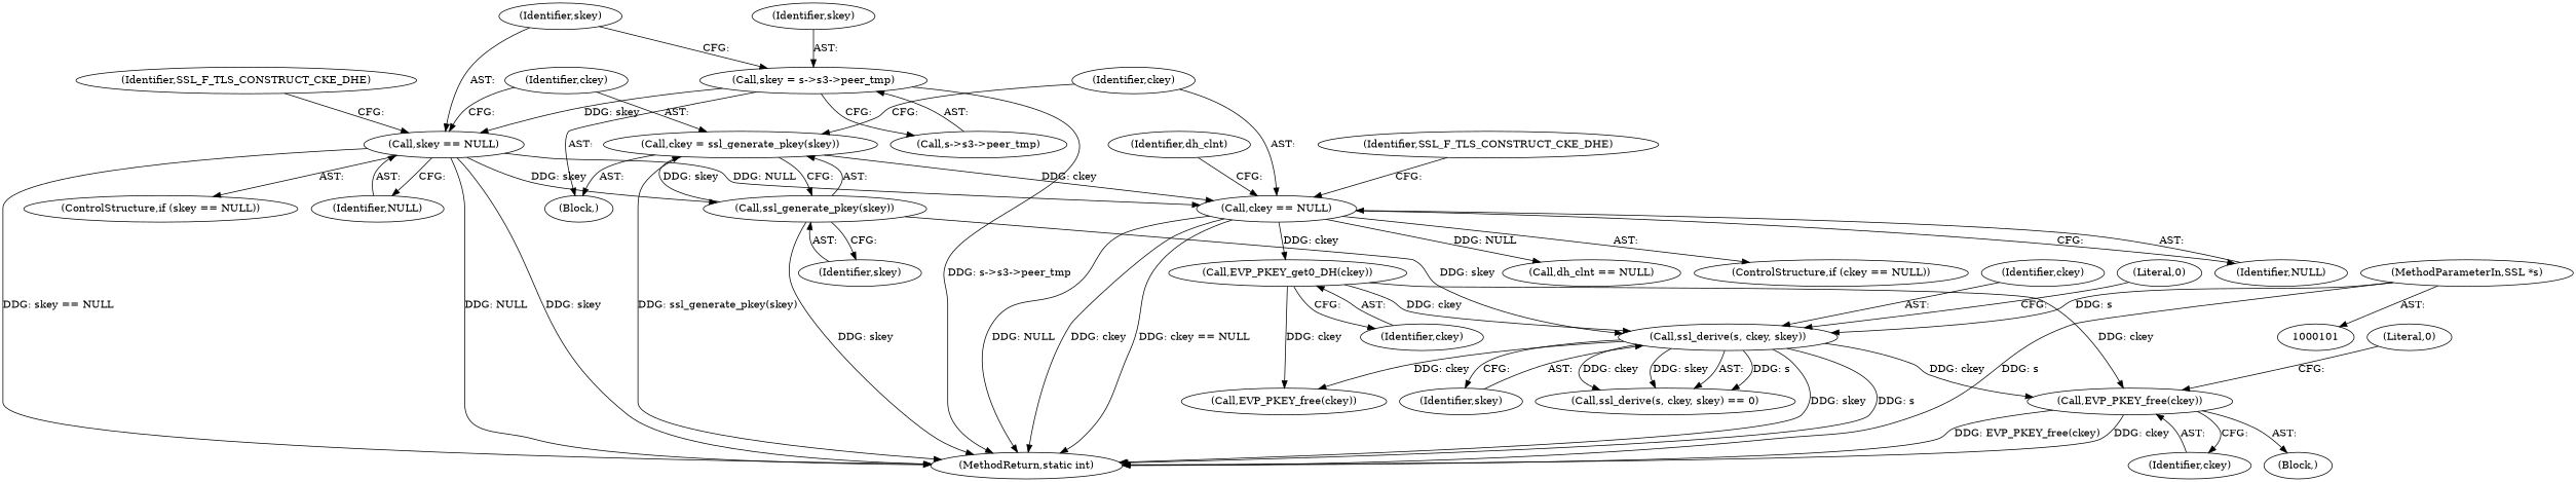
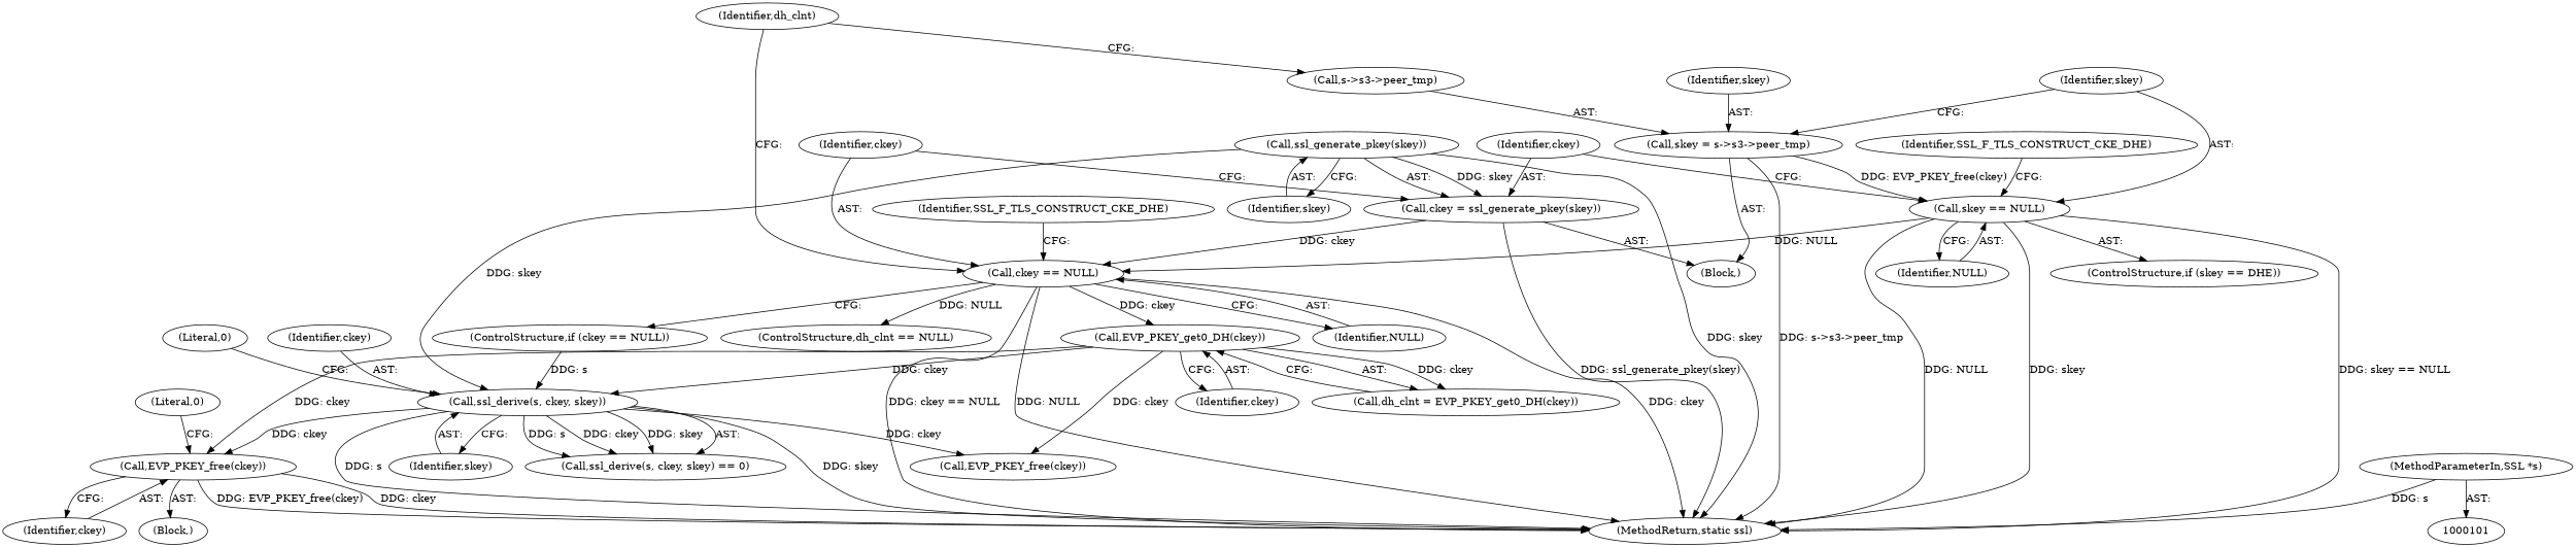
  digraph {
    n1 [label="(Call,EVP_PKEY_free(ckey))"]
-   n2 [label="(MethodReturn,static int)"]
+   n2 [label="(MethodReturn,static ssl)"]
    n3 [label="(Identifier,ckey)"]
    n4 [label="(Block,)"]
    n5 [label="(Call,EVP_PKEY_get0_DH(ckey))"]
    n6 [label="(Call,ssl_derive(s, ckey, skey))"]
    n7 [label="(Identifier,ckey)"]
+   n8 [label="(Call,dh_clnt = EVP_PKEY_get0_DH(ckey))"]
    n9 [label="(Call,EVP_PKEY_free(ckey))"]
    n10 [label="(Identifier,skey)"]
    n11 [label="(Call,ssl_derive(s, ckey, skey) == 0)"]
    n12 [label="(Call,ckey == NULL)"]
-   n13 [label="(Call,dh_clnt == NULL)"]
+   n13 [label="(ControlStructure,dh_clnt == NULL)"]
    n14 [label="(ControlStructure,if (ckey == NULL))"]
    n15 [label="(Identifier,NULL)"]
    n16 [label="(Call,ckey = ssl_generate_pkey(skey))"]
    n17 [label="(Call,ssl_generate_pkey(skey))"]
    n18 [label="(Block,)"]
    n19 [label="(Identifier,skey)"]
    n20 [label="(Call,skey == NULL)"]
-   n21 [label="(ControlStructure,if (skey == NULL))"]
+   n21 [label="(ControlStructure,if (skey == DHE))"]
    n22 [label="(Identifier,NULL)"]
    n23 [label="(Call,skey = s->s3->peer_tmp)"]
    n24 [label="(Call,s->s3->peer_tmp)"]
    n25 [label="(MethodParameterIn,SSL *s)"]
    1000101
    n27 [label="(Identifier,ckey)"]
    n28 [label="(Identifier,ckey)"]
    n29 [label="(Literal,0)"]
    n30 [label="(Identifier,skey)"]
    n31 [label="(Identifier,SSL_F_TLS_CONSTRUCT_CKE_DHE)"]
    n32 [label="(Literal,0)"]
    n33 [label="(Identifier,SSL_F_TLS_CONSTRUCT_CKE_DHE)"]
    n34 [label="(Identifier,dh_clnt)"]
    n35 [label="(Identifier,ckey)"]
    n36 [label="(Identifier,skey)"]
    n1 -> n2 [label="DDG: EVP_PKEY_free(ckey)"]
    n1 -> n2 [label="DDG: ckey"]
    n1 -> n3 [label="CFG: "]
    n1 -> n4 [label="AST: "]
    n3 -> n1 [label="AST: "]
    n5 -> n1 [label="DDG: ckey"]
    n5 -> n6 [label="DDG: ckey"]
    n5 -> n7 [label="CFG: "]
+   n5 -> n8 [label="AST: "]
+   n5 -> n8 [label="DDG: ckey"]
    n5 -> n9 [label="DDG: ckey"]
    n6 -> n1 [label="DDG: ckey"]
    n6 -> n2 [label="DDG: skey"]
    n6 -> n2 [label="DDG: s"]
    n6 -> n9 [label="DDG: ckey"]
    n6 -> n10 [label="CFG: "]
    n6 -> n11 [label="AST: "]
    n6 -> n11 [label="DDG: s"]
    n6 -> n11 [label="DDG: ckey"]
    n6 -> n11 [label="DDG: skey"]
    n7 -> n5 [label="AST: "]
+   n8 -> n5 [label="CFG: "]
    n10 -> n6 [label="AST: "]
    n12 -> n2 [label="DDG: ckey == NULL"]
    n12 -> n2 [label="DDG: NULL"]
    n12 -> n2 [label="DDG: ckey"]
    n12 -> n5 [label="DDG: ckey"]
    n12 -> n13 [label="DDG: NULL"]
-   n12 -> n14 [label="AST: "]
+   n12 -> n14 [label="CFG: "]
    n12 -> n15 [label="CFG: "]
    n15 -> n12 [label="AST: "]
    n16 -> n2 [label="DDG: ssl_generate_pkey(skey)"]
    n16 -> n12 [label="DDG: ckey"]
-   n16 -> n17 [label="CFG: "]
    n16 -> n18 [label="AST: "]
    n17 -> n2 [label="DDG: skey"]
    n17 -> n6 [label="DDG: skey"]
    n17 -> n16 [label="AST: "]
    n17 -> n16 [label="DDG: skey"]
    n17 -> n19 [label="CFG: "]
    n19 -> n17 [label="AST: "]
    n20 -> n2 [label="DDG: NULL"]
    n20 -> n2 [label="DDG: skey"]
    n20 -> n2 [label="DDG: skey == NULL"]
    n20 -> n12 [label="DDG: NULL"]
-   n20 -> n17 [label="DDG: skey"]
    n20 -> n21 [label="AST: "]
    n20 -> n22 [label="CFG: "]
    n22 -> n20 [label="AST: "]
    n23 -> n2 [label="DDG: s->s3->peer_tmp"]
    n23 -> n18 [label="AST: "]
-   n23 -> n20 [label="DDG: skey"]
-   n23 -> n24 [label="CFG: "]
+   n23 -> n20 [label="DDG: EVP_PKEY_free(ckey)"]
+   n34 -> n24 [label="CFG: "]
    n24 -> n23 [label="AST: "]
    n25 -> n2 [label="DDG: s"]
-   n25 -> n6 [label="DDG: s"]
+   n14 -> n6 [label="DDG: s"]
    n25 -> 1000101 [label="AST: "]
    n27 -> n16 [label="AST: "]
    n27 -> n20 [label="CFG: "]
    n28 -> n6 [label="AST: "]
    n29 -> n1 [label="CFG: "]
    n30 -> n20 [label="AST: "]
    n30 -> n23 [label="CFG: "]
    n31 -> n12 [label="CFG: "]
    n32 -> n6 [label="CFG: "]
    n33 -> n20 [label="CFG: "]
    n34 -> n12 [label="CFG: "]
    n35 -> n12 [label="AST: "]
    n35 -> n16 [label="CFG: "]
    n36 -> n23 [label="AST: "]
  }
